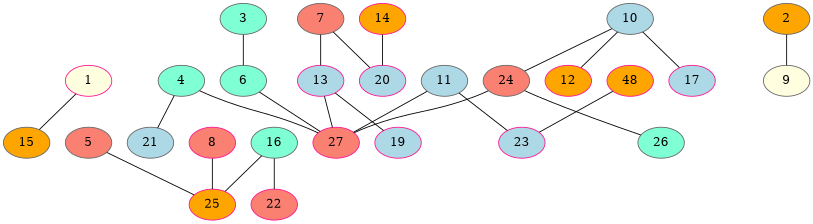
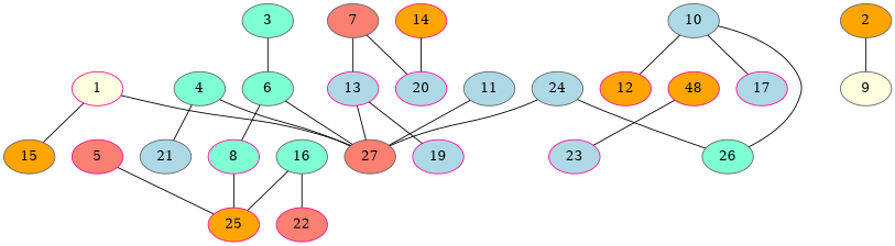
  graph {
    node [color=gray40 fillcolor=lightblue style=filled]
    edge [weight=1.0]
    1 [color=deeppink fillcolor=lightyellow]
    15 [fillcolor=orange]
-   27 [color=deeppink fillcolor=salmon]
+   27 [fillcolor=salmon]
    2 [fillcolor=orange]
    9 [fillcolor=lightyellow]
    3 [fillcolor=aquamarine]
    6 [fillcolor=aquamarine]
-   8 [color=deeppink fillcolor=salmon]
+   8 [color=deeppink fillcolor=aquamarine]
    4 [fillcolor=aquamarine]
    21
-   5 [fillcolor=salmon]
+   5 [color=deeppink fillcolor=salmon]
    25 [color=deeppink fillcolor=orange]
    7 [fillcolor=salmon]
    13 [color=deeppink]
    20 [color=deeppink]
    19 [color=deeppink]
    12 [color=deeppink fillcolor=orange]
    10
    17 [color=deeppink]
-   24 [fillcolor=salmon]
+   24
    26 [fillcolor=aquamarine]
    11
    23 [color=deeppink]
    14 [color=deeppink fillcolor=orange]
    16 [fillcolor=aquamarine]
    22 [color=deeppink fillcolor=salmon]
    n27 [color=deeppink fillcolor=orange label=48]
    1 -- 15
+   1 -- 27
    2 -- 9
    3 -- 6
    6 -- 27
+   6 -- 8
    8 -- 25
    4 -- 27
    4 -- 21
    5 -- 25
    7 -- 13
    7 -- 20
    13 -- 27
    13 -- 19
    10 -- 12
    10 -- 17
-   10 -- 24
+   10 -- 26
    24 -- 27
    24 -- 26
    11 -- 27
-   11 -- 23
    14 -- 20
    16 -- 25
    16 -- 22
    n27 -- 23
  }
